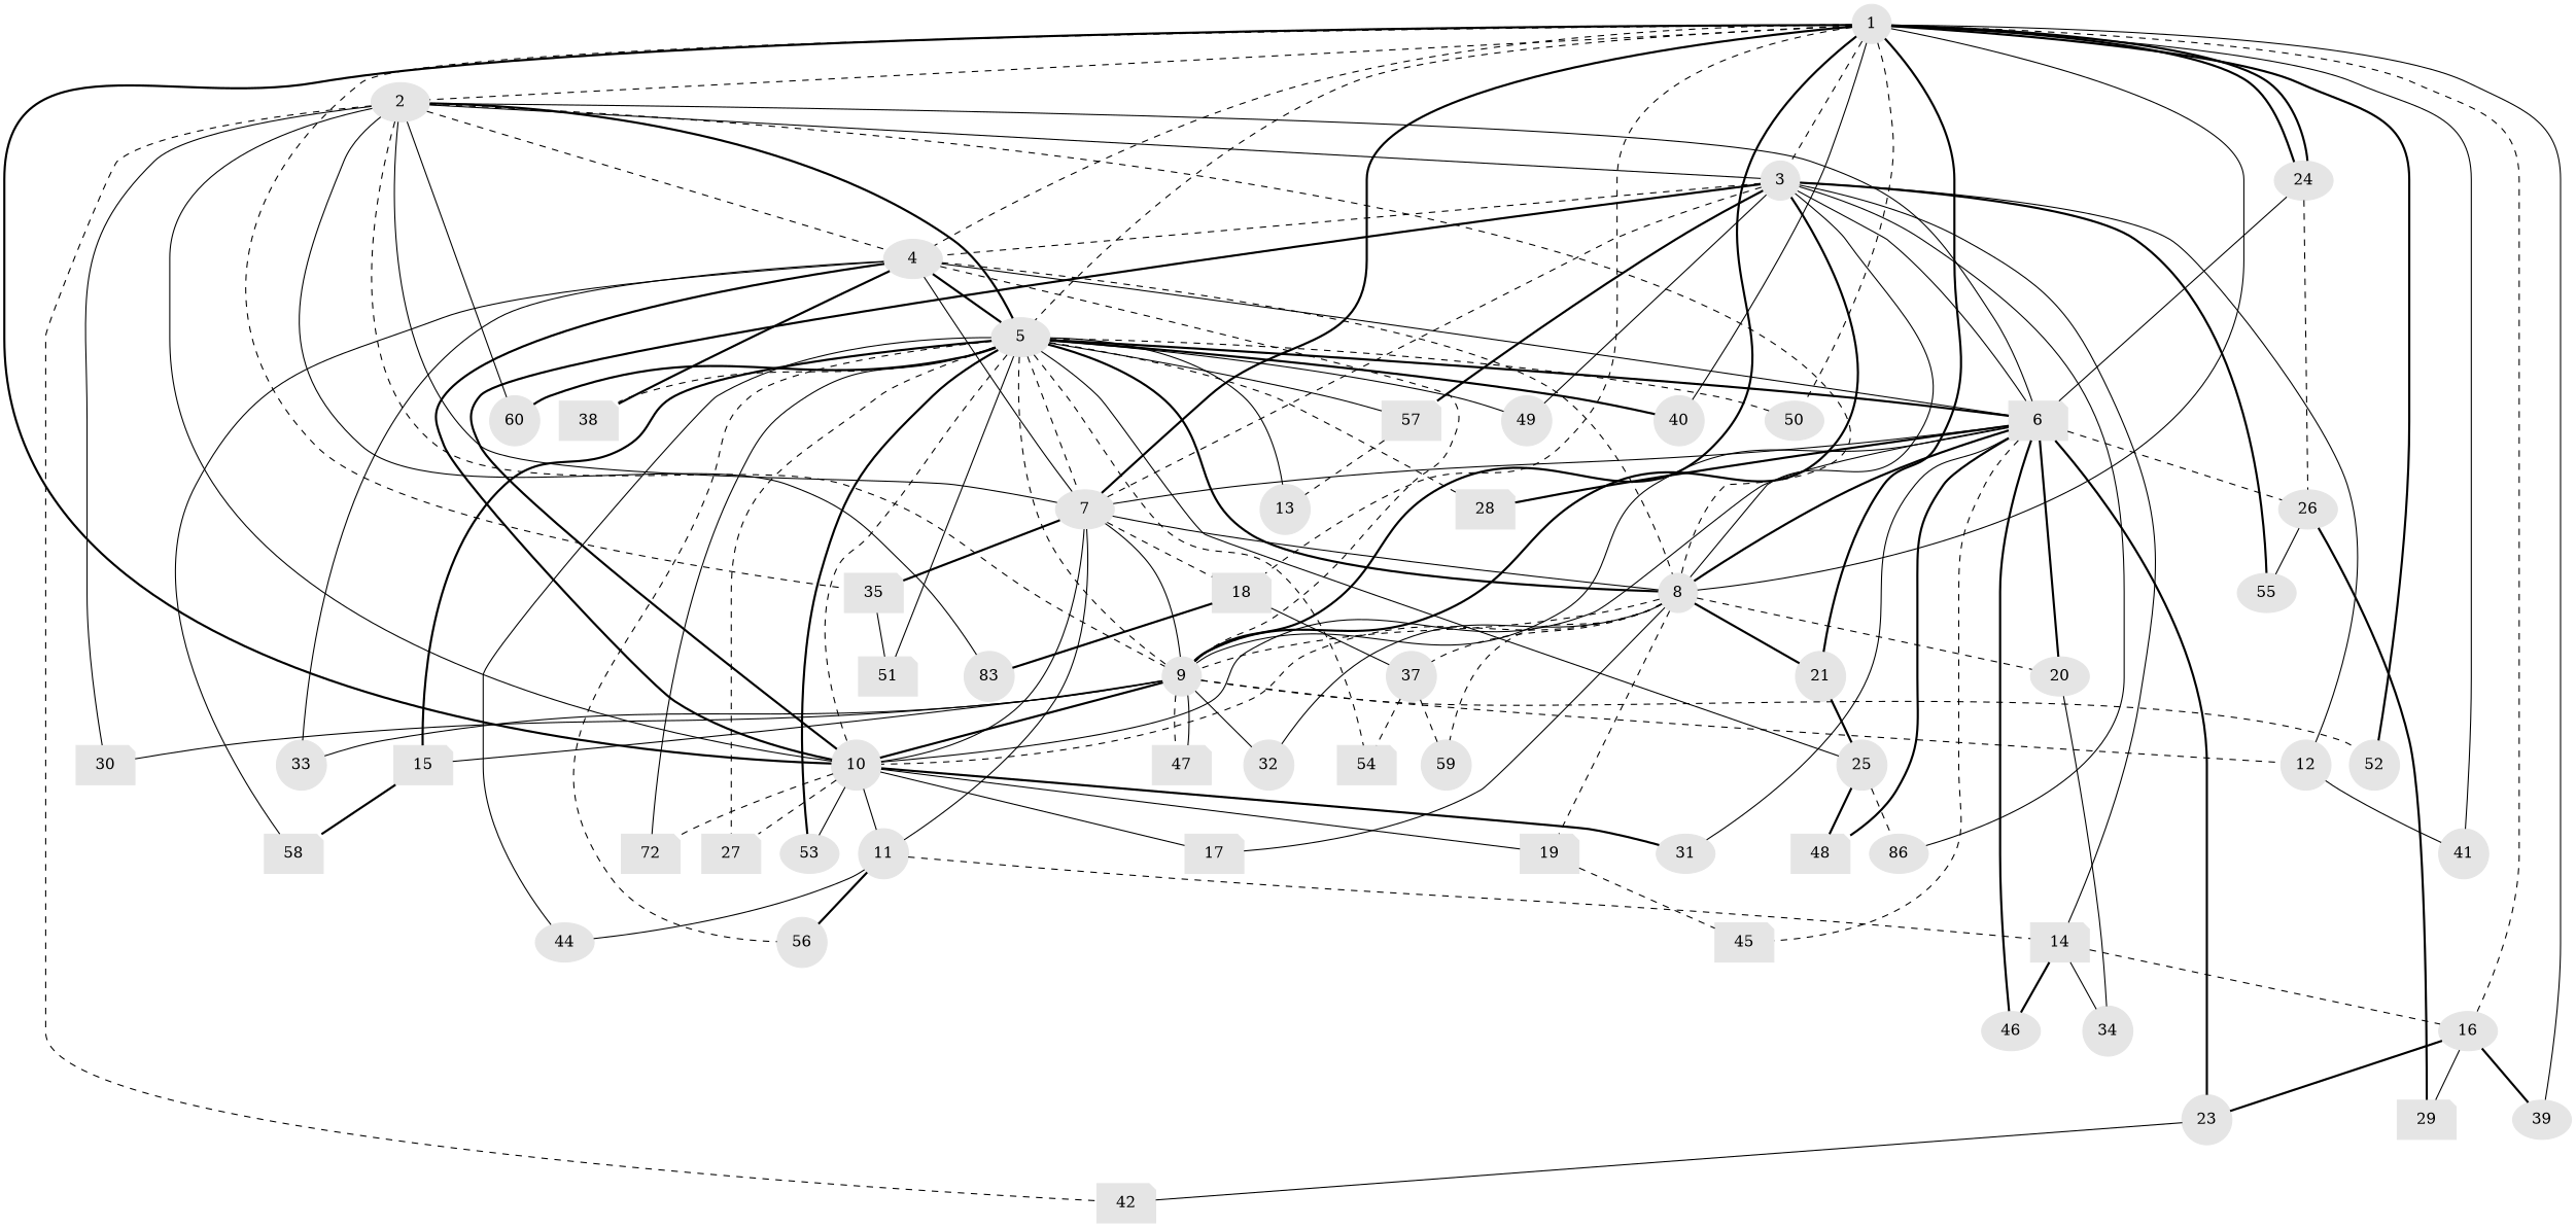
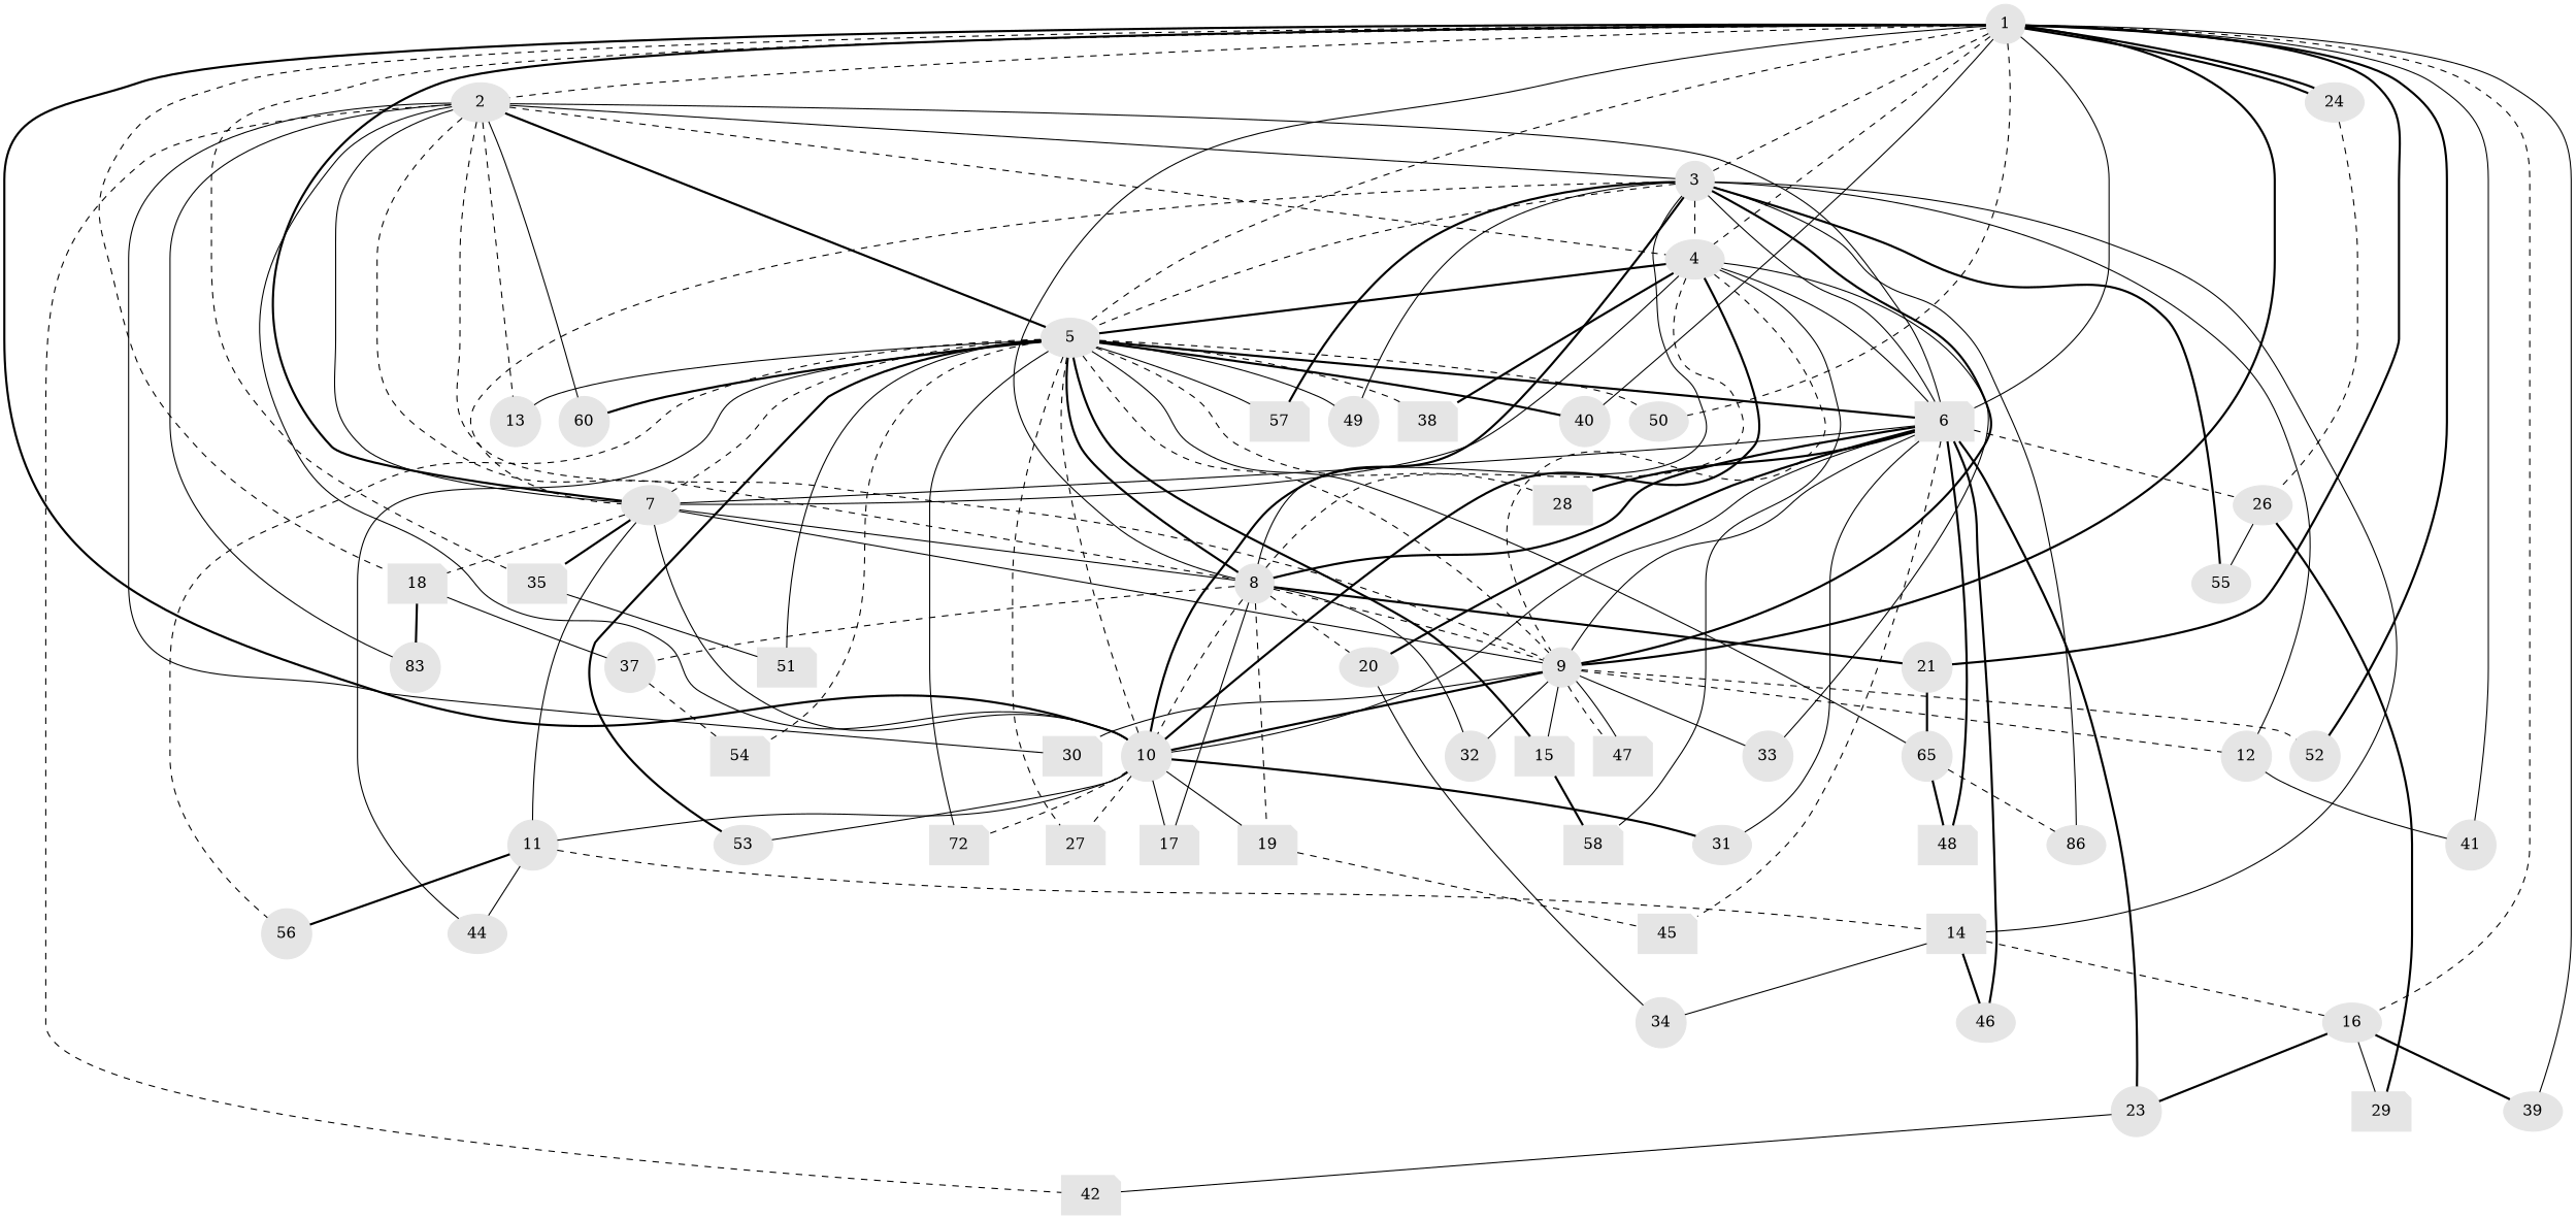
  graph {
    node [color=gray90 shape=circle style=filled]
    edge [style=solid]
    2 [shape=ellipse]
    1
    3
    4 [shape=ellipse]
    5 [shape=ellipse]
    6 [shape=note]
    7 [shape=ellipse]
    8
    9
    10
    16 [shape=ellipse]
    18 [shape=note]
    21
    24 [shape=ellipse]
    35 [shape=note]
    39 [shape=ellipse]
    40
    41
    50 [shape=ellipse]
    52
    13
    30 [shape=note]
    42 [shape=note]
    n24 [label=83]
    60
    12
    14 [shape=note]
    n28 [label=86 shape=ellipse]
    49
    55 [shape=ellipse]
    57 [shape=note]
    33
    38 [shape=note]
    58 [shape=note]
    15 [shape=note]
    n36 [label=72 shape=note]
-   25
+   25 [label=65]
    27 [shape=note]
    28 [shape=note]
    44 [shape=ellipse]
    51 [shape=note]
    53 [shape=ellipse]
    54 [shape=note]
    56
    20 [shape=ellipse]
    23
    26 [shape=ellipse]
    31 [shape=ellipse]
    45 [shape=note]
    46 [shape=ellipse]
    48 [shape=note]
    11
    17 [shape=note]
    19 [shape=note]
    32
    37
-   59
    47 [shape=note]
    29 [shape=note]
    34
    2 -- 3
    2 -- 4 [style=dashed]
    2 -- 5 [style=bold]
    2 -- 6
    2 -- 7
    2 -- 8 [style=dashed]
    2 -- 9 [style=dashed]
    2 -- 10
-   57 -- 13 [style=dashed]
+   2 -- 13 [style=dashed]
    2 -- 30
    2 -- 42 [style=dashed]
    2 -- n24
    2 -- 60
    1 -- 2 [style=dashed]
    1 -- 3 [style=dashed]
    1 -- 4 [style=dashed]
    1 -- 5 [style=dashed]
-   24 -- 6
+   1 -- 6
    1 -- 7 [style=bold]
    1 -- 8
    1 -- 9 [style=bold]
    1 -- 10 [style=bold]
    1 -- 16 [style=dashed]
    1 -- 18 [style=dashed]
    1 -- 21 [style=bold]
    1 -- 24 [style=bold]
    1 -- 24 [style=bold]
    1 -- 35 [style=dashed]
    1 -- 39
    1 -- 40
    1 -- 41
    1 -- 50 [style=dashed]
    1 -- 52 [style=bold]
    3 -- 4 [style=dashed]
+   3 -- 5 [style=dashed]
    3 -- 6
    3 -- 7 [style=dashed]
    3 -- 8
    3 -- 9 [style=bold]
    3 -- 10 [style=bold]
    3 -- 12
    3 -- 14
    3 -- n28
    3 -- 49
    3 -- 55 [style=bold]
    3 -- 57 [style=bold]
    4 -- 5 [style=bold]
    4 -- 6
    4 -- 7
    4 -- 8 [style=dashed]
    4 -- 9 [style=dashed]
    4 -- 10 [style=bold]
    4 -- 33
    4 -- 38 [style=bold]
    4 -- 58
    5 -- 6 [style=bold]
    5 -- 7 [style=dashed]
    5 -- 8 [style=bold]
    5 -- 9 [style=dashed]
    5 -- 10 [style=dashed]
    5 -- 40 [style=bold]
    5 -- 50 [style=dashed]
    5 -- 13
    5 -- 60 [style=bold]
    5 -- 49
    5 -- 57
    5 -- 38 [style=dashed]
    5 -- 15 [style=bold]
    5 -- n36
    5 -- 25
    5 -- 27 [style=dashed]
    5 -- 28 [style=dashed]
    5 -- 44
    5 -- 51
    5 -- 53 [style=bold]
    5 -- 54 [style=dashed]
    5 -- 56 [style=dashed]
    6 -- 7
    6 -- 8 [style=bold]
    6 -- 9
    6 -- 10
    6 -- 28 [style=bold]
    6 -- 20 [style=bold]
    6 -- 23 [style=bold]
    6 -- 26 [style=dashed]
    6 -- 31
    6 -- 45 [style=dashed]
    6 -- 46 [style=bold]
    6 -- 48 [style=bold]
    7 -- 8
    7 -- 9
    7 -- 10
    7 -- 18 [style=dashed]
    7 -- 35 [style=bold]
    7 -- 11
    8 -- 9 [style=dashed]
    8 -- 10 [style=dashed]
    8 -- 21 [style=bold]
    8 -- 20 [style=dashed]
    8 -- 17
    8 -- 19 [style=dashed]
    8 -- 32
    8 -- 37 [style=dashed]
-   8 -- 59 [style=dashed]
    9 -- 10 [style=bold]
    9 -- 52 [style=dashed]
    9 -- 30
    9 -- 12 [style=dashed]
    9 -- 33
    9 -- 15
    9 -- 32
    9 -- 47 [style=dashed]
    9 -- 47
    10 -- n36 [style=dashed]
    10 -- 27 [style=dashed]
    10 -- 53
    10 -- 31 [style=bold]
    10 -- 11
    10 -- 17
    10 -- 19
    16 -- 39 [style=bold]
    16 -- 23 [style=bold]
    16 -- 29
    18 -- n24 [style=bold]
    18 -- 37
    21 -- 25 [style=bold]
    24 -- 26 [style=dashed]
    35 -- 51
    12 -- 41
    14 -- 16 [style=dashed]
    14 -- 46 [style=bold]
    14 -- 34
    15 -- 58 [style=bold]
    25 -- n28 [style=dashed]
    25 -- 48 [style=bold]
    20 -- 34
    23 -- 42
    26 -- 55
    26 -- 29 [style=bold]
    11 -- 14 [style=dashed]
    11 -- 44
    11 -- 56 [style=bold]
    19 -- 45 [style=dashed]
    37 -- 54 [style=dashed]
-   37 -- 59 [style=dashed]
  }
